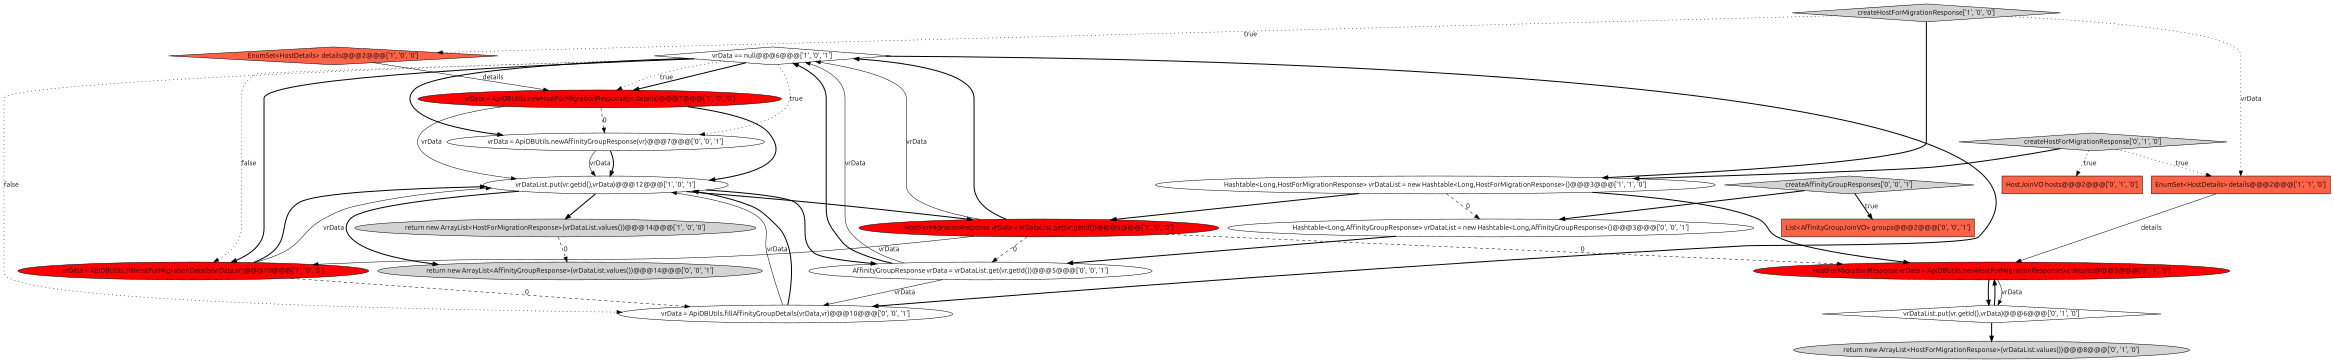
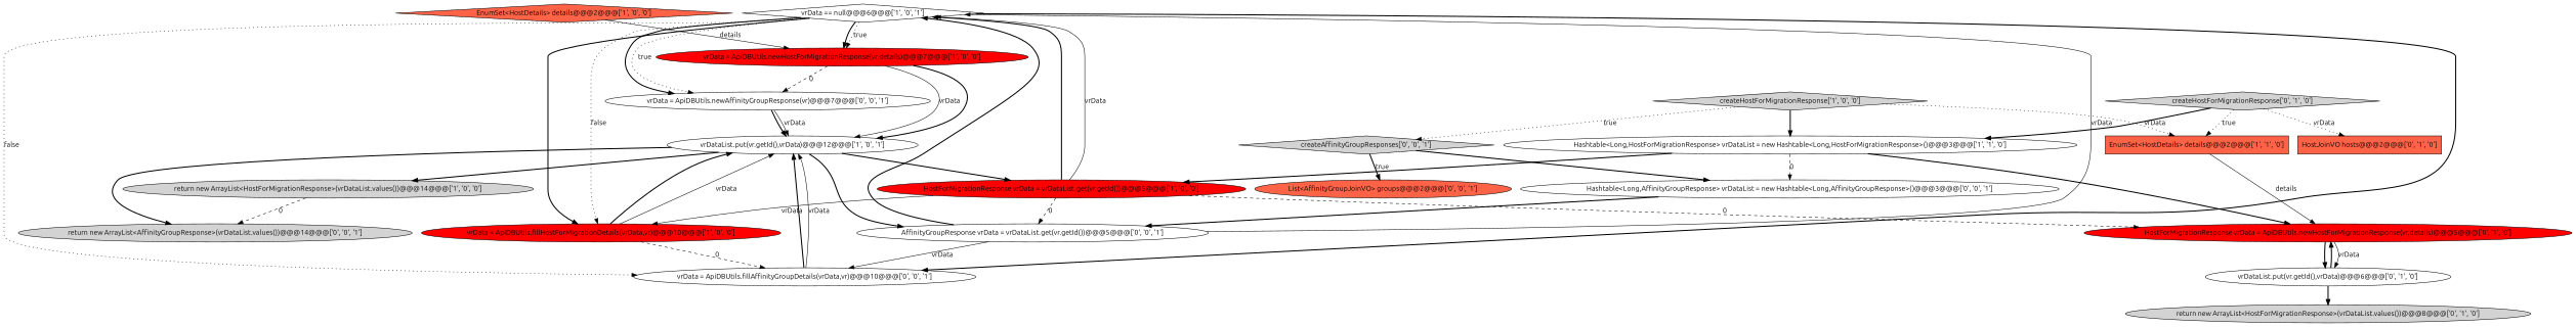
  digraph {
    fontname=Ubuntu
    node [fillcolor=white fontname=Ubuntu shape=ellipse style=filled]
    edge [fontname=Ubuntu style=bold]
    n1 [label="vrData == null@@@6@@@['1', '0', '1']" shape=diamond]
    n2 [fillcolor=red label="vrData = ApiDBUtils.newHostForMigrationResponse(vr,details)@@@7@@@['1', '0', '0']"]
    n3 [label="vrData = ApiDBUtils.fillAffinityGroupDetails(vrData,vr)@@@10@@@['0', '0', '1']"]
    n4 [fillcolor=red label="vrData = ApiDBUtils.fillHostForMigrationDetails(vrData,vr)@@@10@@@['1', '0', '0']"]
    n5 [label="vrData = ApiDBUtils.newAffinityGroupResponse(vr)@@@7@@@['0', '0', '1']"]
    n6 [label="vrDataList.put(vr.getId(),vrData)@@@12@@@['1', '0', '1']"]
-   n7 [label="vrDataList.put(vr.getId(),vrData)@@@6@@@['0', '1', '0']" shape=diamond]
+   n7 [label="vrDataList.put(vr.getId(),vrData)@@@6@@@['0', '1', '0']"]
    n8 [fillcolor=red label="HostForMigrationResponse vrData = ApiDBUtils.newHostForMigrationResponse(vr,details)@@@5@@@['0', '1', '0']"]
    n9 [fillcolor=lightgray label="return new ArrayList<HostForMigrationResponse>(vrDataList.values())@@@8@@@['0', '1', '0']"]
    n10 [fillcolor=lightgray label="createHostForMigrationResponse['0', '1', '0']" shape=diamond]
    n11 [fillcolor=tomato label="EnumSet<HostDetails> details@@@2@@@['1', '1', '0']" shape=box]
    n12 [fillcolor=tomato label="HostJoinVO hosts@@@2@@@['0', '1', '0']" shape=box]
    n13 [label="Hashtable<Long,HostForMigrationResponse> vrDataList = new Hashtable<Long,HostForMigrationResponse>()@@@3@@@['1', '1', '0']"]
    n14 [fillcolor=red label="HostForMigrationResponse vrData = vrDataList.get(vr.getId())@@@5@@@['1', '0', '0']"]
    n15 [label="Hashtable<Long,AffinityGroupResponse> vrDataList = new Hashtable<Long,AffinityGroupResponse>()@@@3@@@['0', '0', '1']"]
    n16 [fillcolor=lightgray label="return new ArrayList<AffinityGroupResponse>(vrDataList.values())@@@14@@@['0', '0', '1']"]
    n17 [fillcolor=tomato label="EnumSet<HostDetails> details@@@2@@@['1', '0', '0']" shape=diamond]
    n18 [fillcolor=lightgray label="createHostForMigrationResponse['1', '0', '0']" shape=diamond]
    n19 [fillcolor=lightgray label="return new ArrayList<HostForMigrationResponse>(vrDataList.values())@@@14@@@['1', '0', '0']"]
    n20 [label="AffinityGroupResponse vrData = vrDataList.get(vr.getId())@@@5@@@['0', '0', '1']"]
    n21 [fillcolor=lightgray label="createAffinityGroupResponses['0', '0', '1']" shape=diamond]
-   n22 [fillcolor=tomato label="List<AffinityGroupJoinVO> groups@@@2@@@['0', '0', '1']" shape=box]
+   n22 [fillcolor=tomato label="List<AffinityGroupJoinVO> groups@@@2@@@['0', '0', '1']"]
    n1 -> n2
    n1 -> n2 [label=true style=dotted]
    n1 -> n3 [label=false style=dotted]
    n1 -> n3
    n1 -> n4 [label=false style=dotted]
    n1 -> n4
    n1 -> n5 [label=true style=dotted]
    n1 -> n5
    n2 -> n5 [label=0 style=dashed]
    n2 -> n6 [label=vrData style=solid]
    n2 -> n6
    n3 -> n6 [label=vrData style=solid]
    n3 -> n6
    n4 -> n3 [label=0 style=dashed]
    n4 -> n6
    n4 -> n6 [label=vrData style=solid]
    n5 -> n6
    n5 -> n6 [label=vrData style=solid]
    n6 -> n14
    n6 -> n16
    n6 -> n19
    n6 -> n20
    n7 -> n8
    n7 -> n9
    n8 -> n7 [label=vrData style=solid]
    n8 -> n7
    n10 -> n11 [label=true style=dotted]
-   n10 -> n12 [label=true style=dotted]
+   n10 -> n12 [label=vrData style=dotted]
    n10 -> n13
    n11 -> n8 [label=details style=solid]
    n13 -> n8
    n13 -> n14
    n13 -> n15 [label=0 style=dashed]
    n14 -> n1 [label=vrData style=solid]
    n14 -> n1
    n14 -> n4 [label=vrData style=solid]
    n14 -> n8 [label=0 style=dashed]
    n14 -> n20 [label=0 style=dashed]
    n15 -> n20
    n17 -> n2 [label=details style=solid]
    n18 -> n11 [label=vrData style=dotted]
    n18 -> n13
-   n18 -> n17 [label=true style=dotted]
+   n18 -> n21 [label=true style=dotted]
    n19 -> n16 [label=0 style=dashed]
    n20 -> n1
    n20 -> n1 [label=vrData style=solid]
    n20 -> n3 [label=vrData style=solid]
    n21 -> n15
    n21 -> n22 [label=true]
  }
